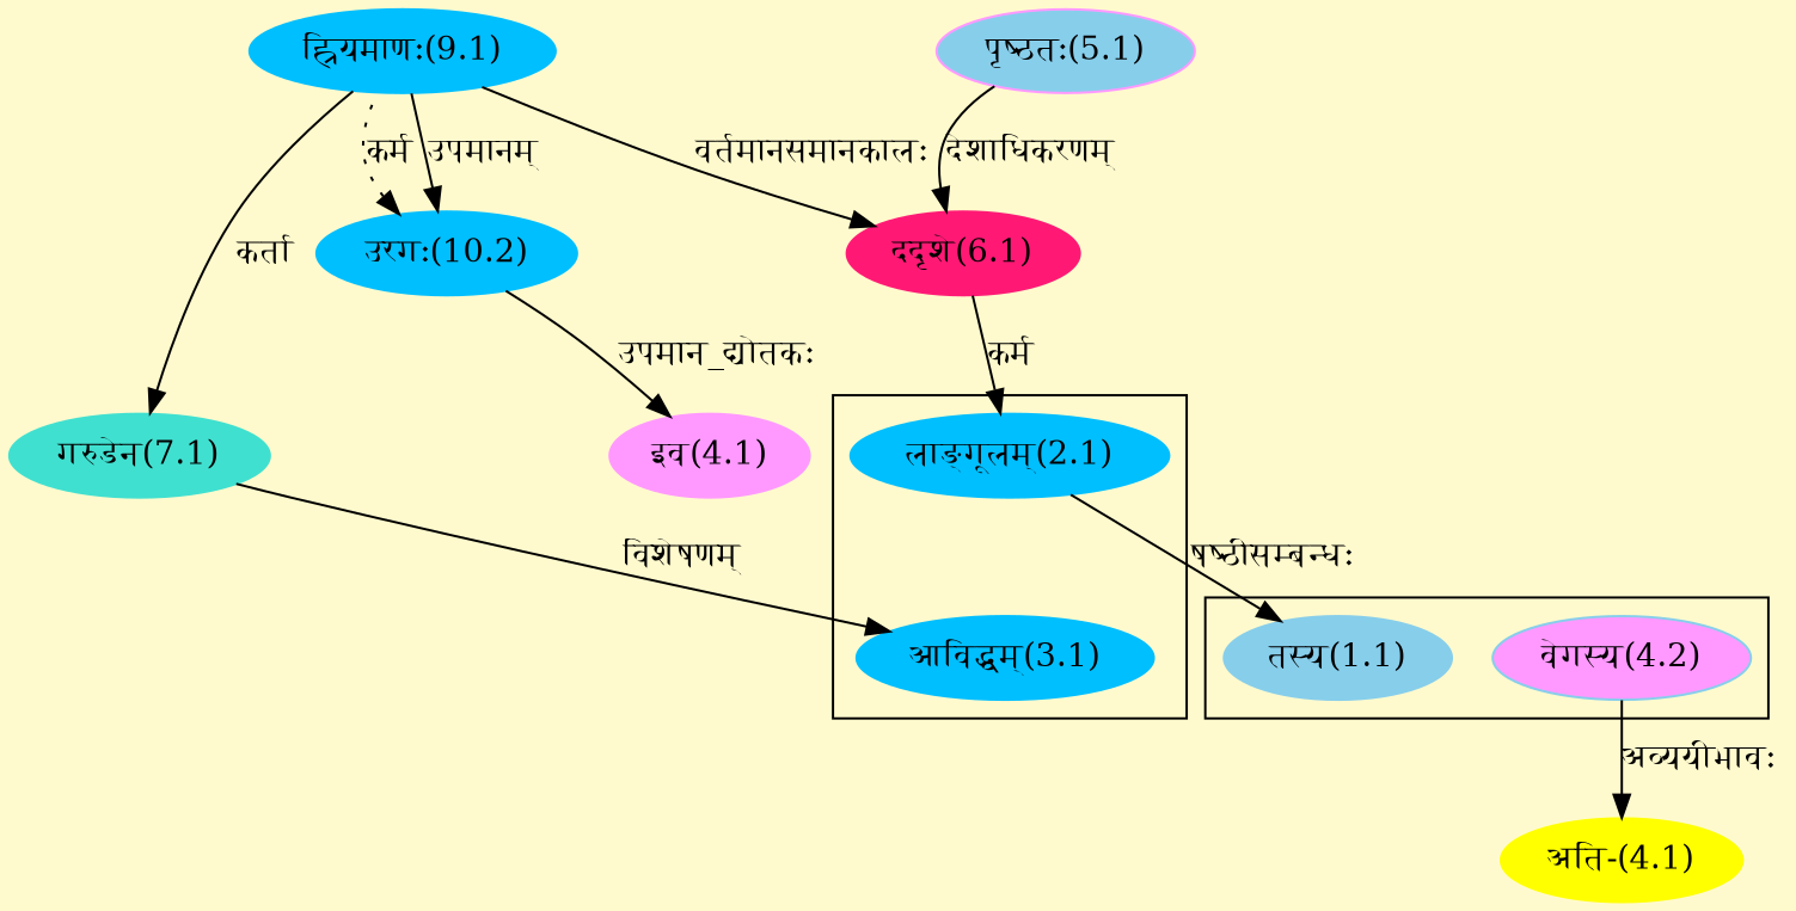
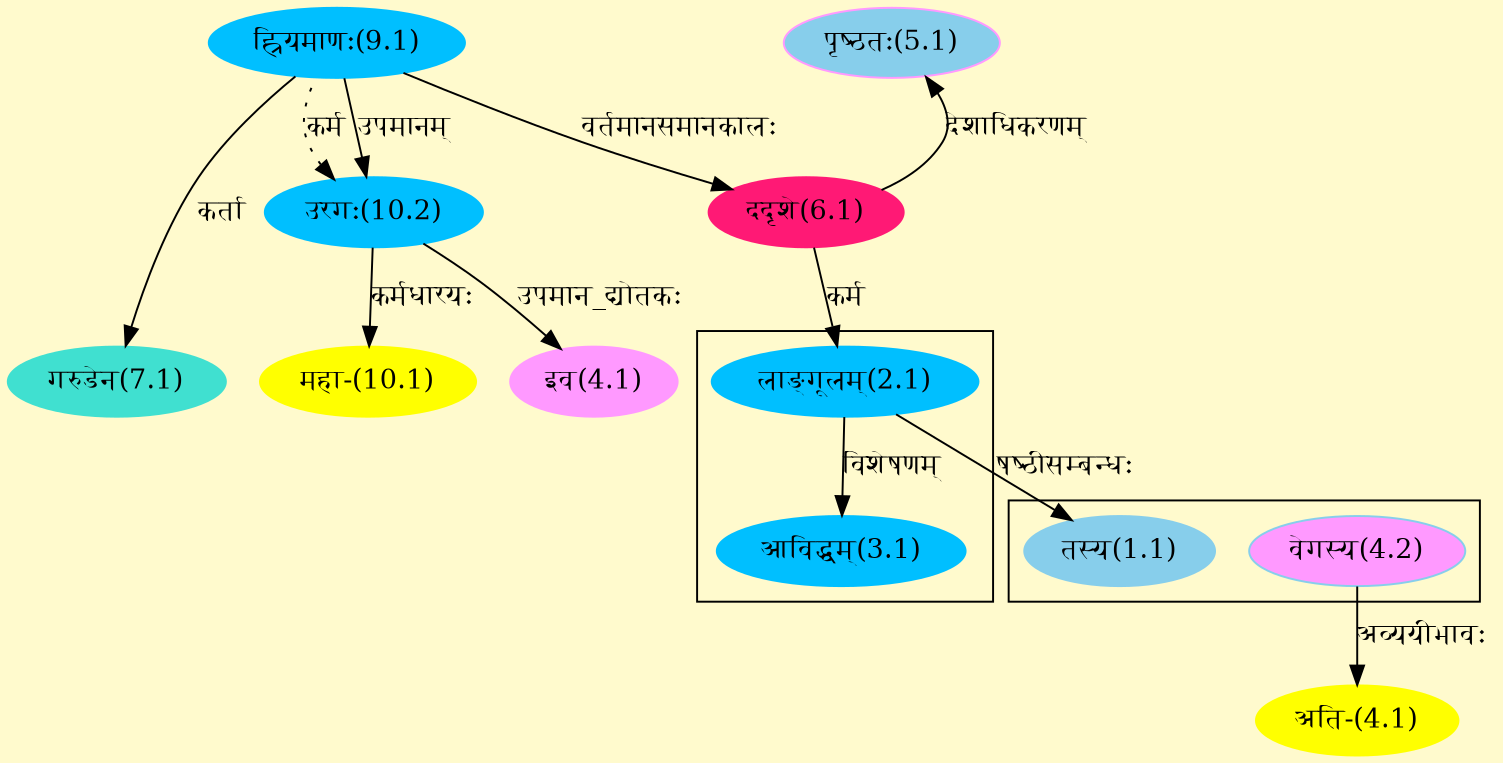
  digraph {
    bgcolor=lemonchiffon1
    compound=true
    rankdir=BT
    node [color="#00BFFF" style=filled]
    edge [dir=back]
    n1 [label="आविद्धम्(3.1)"]
    n2 [label="लाङ्गूलम्(2.1)"]
    n3 [color="#87CEEB" fillcolor="#FF99FF" label="वेगस्य(4.2)"]
    n4 [color="#87CEEB" label="तस्य(1.1)"]
    n5 [color="#FF1975" label="ददृशे(6.1)"]
    n6 [label="ह्रियमाणः(9.1)"]
    n7 [color="#FFFF00" label="अति-(4.1)"]
    n8 [color="#FF99FF" fillcolor="#87CEEB" label="पृष्ठतः(5.1)"]
    n9 [color="#40E0D0" label="गरुडेन(7.1)"]
    n10 [color="#FF99FF" label="इव(4.1)"]
    n11 [label="उरगः(10.2)"]
+   n12 [color="#FFFF00" label="महा-(10.1)"]
    subgraph cluster_1 {
      n1
      n2
    }
    subgraph cluster_2 {
      n3
      n4
    }
-   n1 -> n9 [label="विशेषणम्"]
+   n1 -> n2 [label="विशेषणम्"]
    n2 -> n5 [label="कर्म"]
    n4 -> n2 [label="षष्ठीसम्बन्धः"]
    n5 -> n6 [label="वर्तमानसमानकालः"]
    n7 -> n3 [label="अव्ययीभावः"]
-   n5 -> n8 [label="देशाधिकरणम्"]
+   n8 -> n5 [label="देशाधिकरणम्"]
    n9 -> n6 [label="कर्ता"]
    n10 -> n11 [label="उपमान_द्योतकः"]
    n11 -> n6 [label="उपमानम्"]
    n11 -> n6 [label="कर्म" style=dotted]
+   n12 -> n11 [label="कर्मधारयः"]
  }
